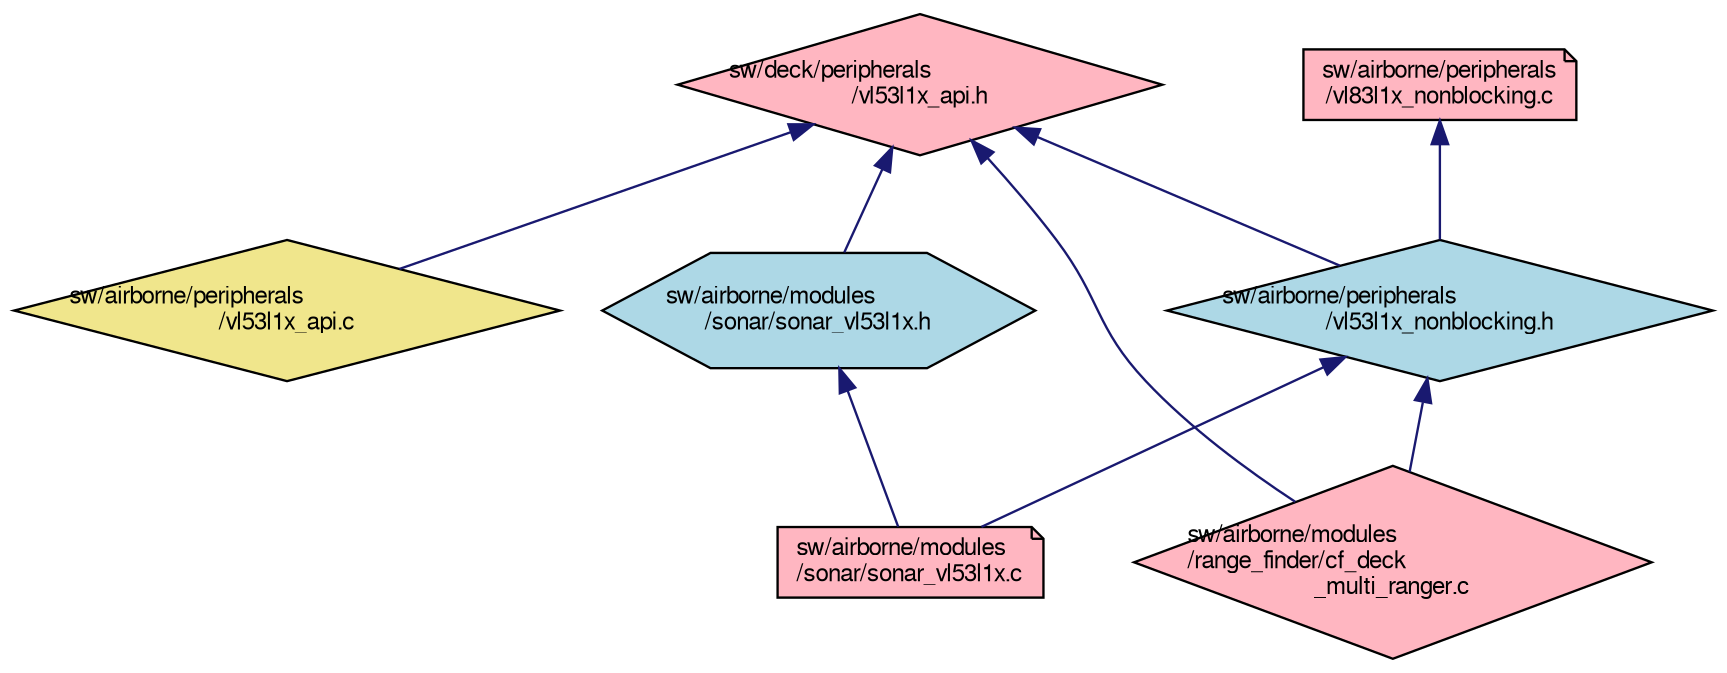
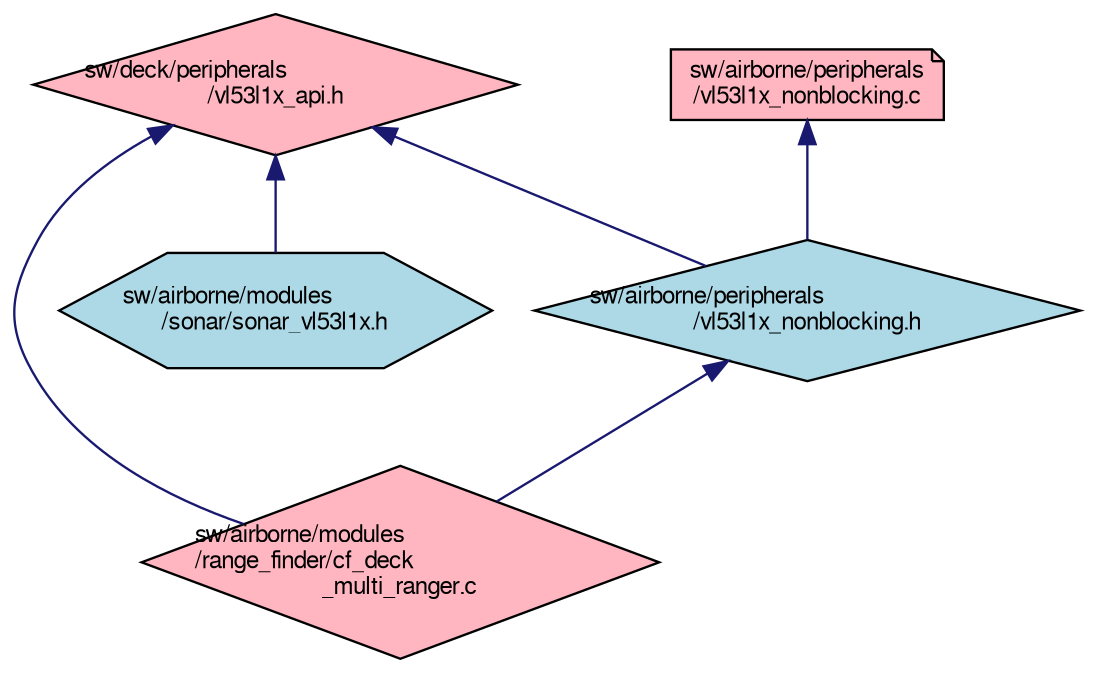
  digraph {
    node [color=black fillcolor=lightpink fontname=FreeSans fontsize=10 shape=diamond style=filled]
    edge [color=midnightblue dir=back fontname=FreeSans fontsize=10 labelfontname=FreeSans labelfontsize=10 style=solid]
    n1 [fontcolor=black height=0.2 label="sw/deck/peripherals\l/vl53l1x_api.h" width=0.4]
    n2 [height=0.2 label="sw/airborne/modules\l/range_finder/cf_deck\l_multi_ranger.c" width=0.4]
    n3 [fillcolor=lightblue height=0.2 label="sw/airborne/modules\l/sonar/sonar_vl53l1x.h" shape=hexagon width=0.4]
-   n4 [fillcolor=khaki height=0.2 label="sw/airborne/peripherals\l/vl53l1x_api.c" width=0.4]
    n5 [fillcolor=lightblue height=0.2 label="sw/airborne/peripherals\l/vl53l1x_nonblocking.h" width=0.4]
-   n6 [height=0.2 label="sw/airborne/modules\l/sonar/sonar_vl53l1x.c" shape=note width=0.4]
-   n7 [height=0.2 label="sw/airborne/peripherals\l/vl83l1x_nonblocking.c" shape=note width=0.4]
+   n7 [height=0.2 label="sw/airborne/peripherals\l/vl53l1x_nonblocking.c" shape=note width=0.4]
    n1 -> n2
    n1 -> n3
-   n1 -> n4
    n1 -> n5
-   n3 -> n6
    n5 -> n2
-   n5 -> n6
    n7 -> n5
  }
